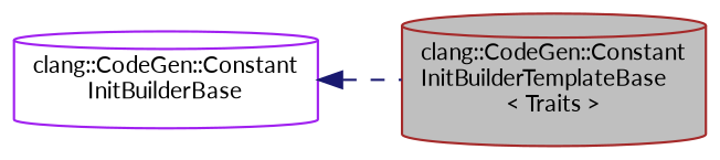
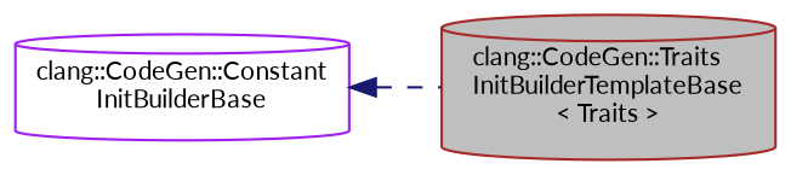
  digraph {
    rankdir=LR
    fontname=Lato
    node [fontname=Lato fontsize=10 shape=cylinder]
-   n1 [color=brown fillcolor=grey75 fontcolor=black height=0.2 label="clang::CodeGen::Constant\lInitBuilderTemplateBase\l\< Traits \>" style=filled width=0.4]
+   n1 [color=brown fillcolor=grey75 fontcolor=black height=0.2 label="clang::CodeGen::Traits\lInitBuilderTemplateBase\l\< Traits \>" style=filled width=0.4]
    n2 [color=purple height=0.2 label="clang::CodeGen::Constant\lInitBuilderBase" width=0.4]
    n2 -> n1 [color=midnightblue dir=back fontname=Lato fontsize=10 labelfontname=Helvetica labelfontsize=10 style=dashed]
  }
